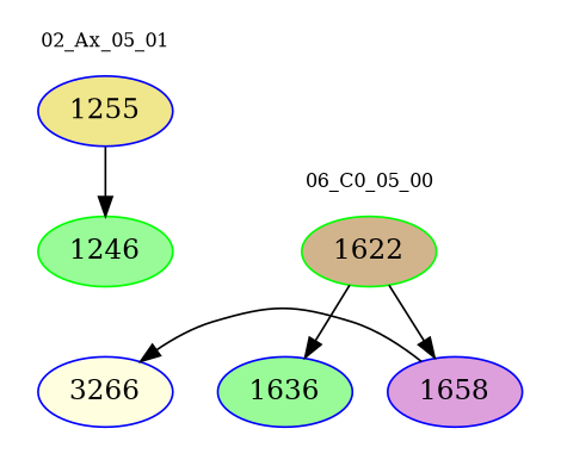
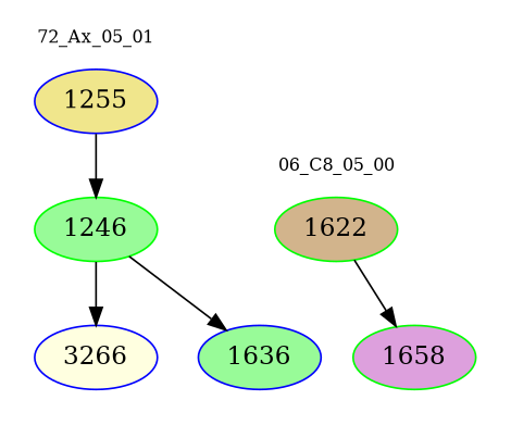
  digraph {
    node [color=blue fillcolor=palegreen style=filled]
    edge [color=black]
    n1 [fillcolor=khaki label=1255]
    n2 [color=green label=1246]
    n3 [fillcolor=lightyellow label=3266]
-   n4 [fillcolor=plum label=1658]
+   n4 [color=green fillcolor=plum label=1658]
    n5 [color=green fillcolor=tan label=1622]
    n6 [label=1636]
    subgraph cluster_1 {
      color=white
      fontsize=10
-     label="02_Ax_05_01"
+     label="72_Ax_05_01"
      n1
      n2
      n3
    }
    subgraph cluster_2 {
      color=white
      fontsize=10
-     label="06_C0_05_00"
+     label="06_C8_05_00"
      n4
      n5
      n6
    }
    n1 -> n2
-   n4 -> n3
+   n2 -> n3
    n5 -> n4
-   n5 -> n6
+   n2 -> n6
  }
